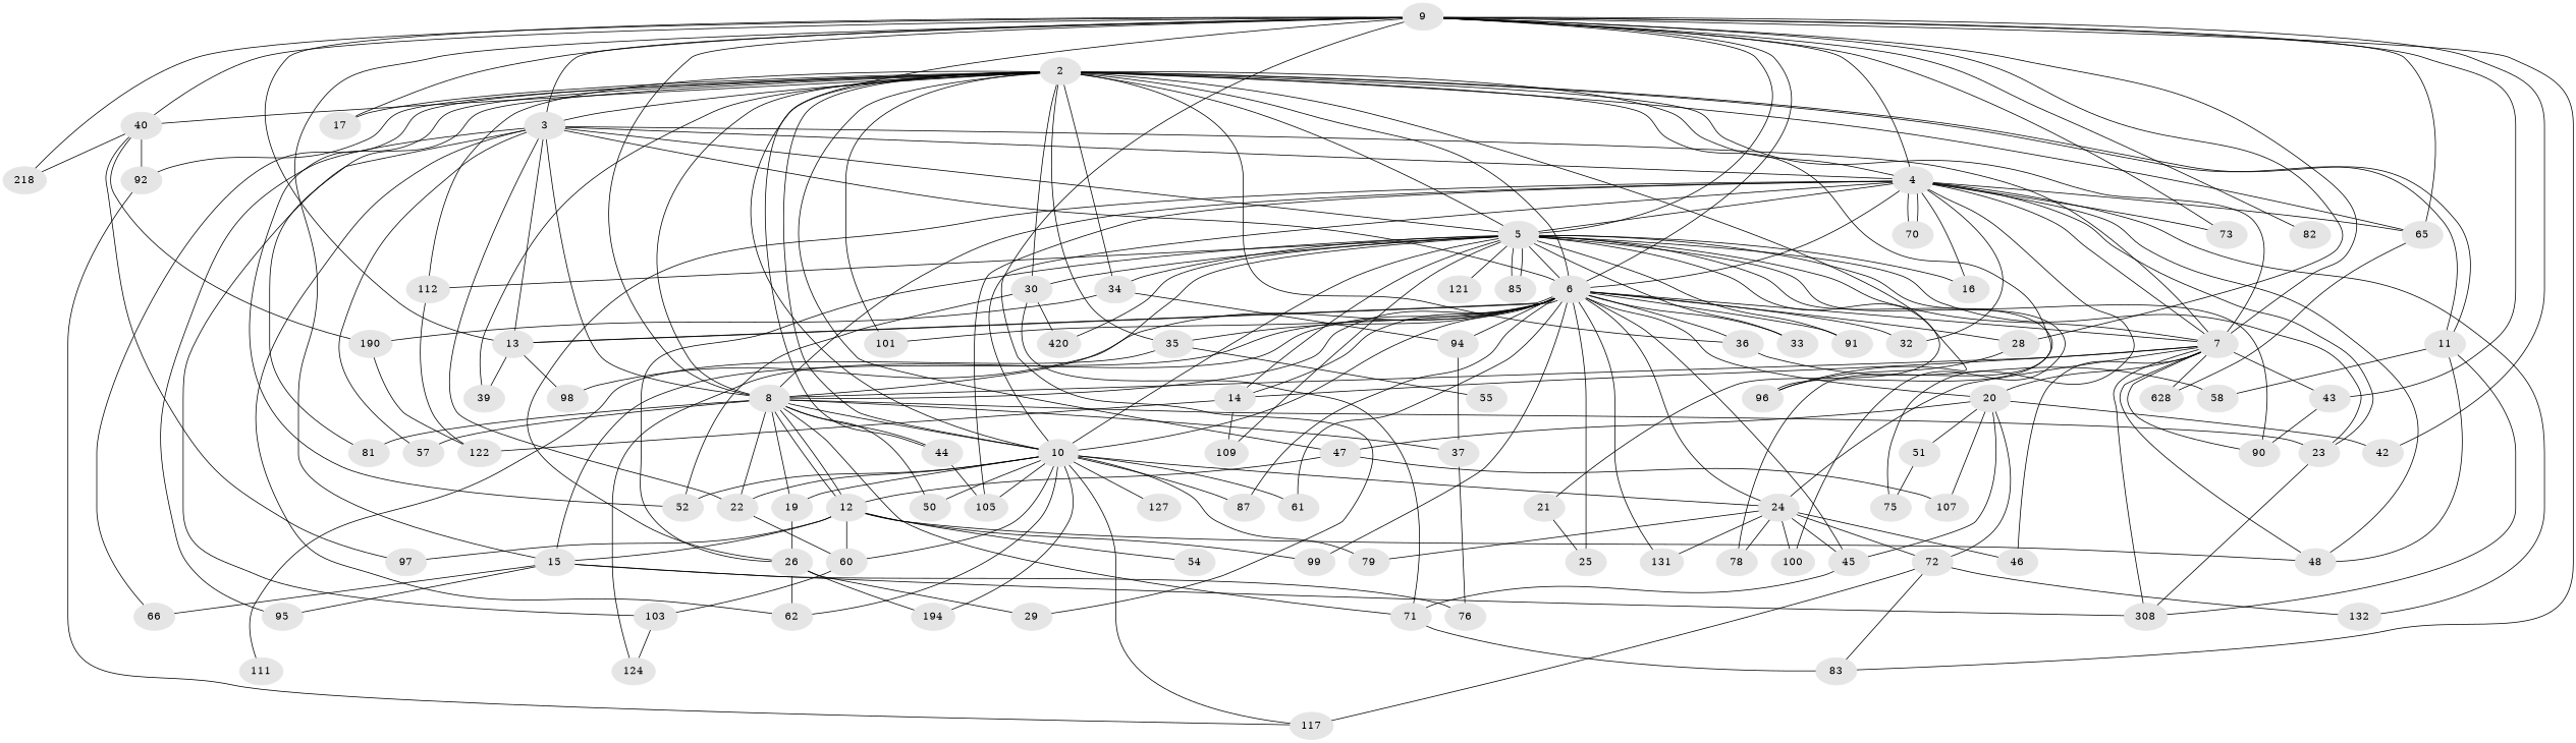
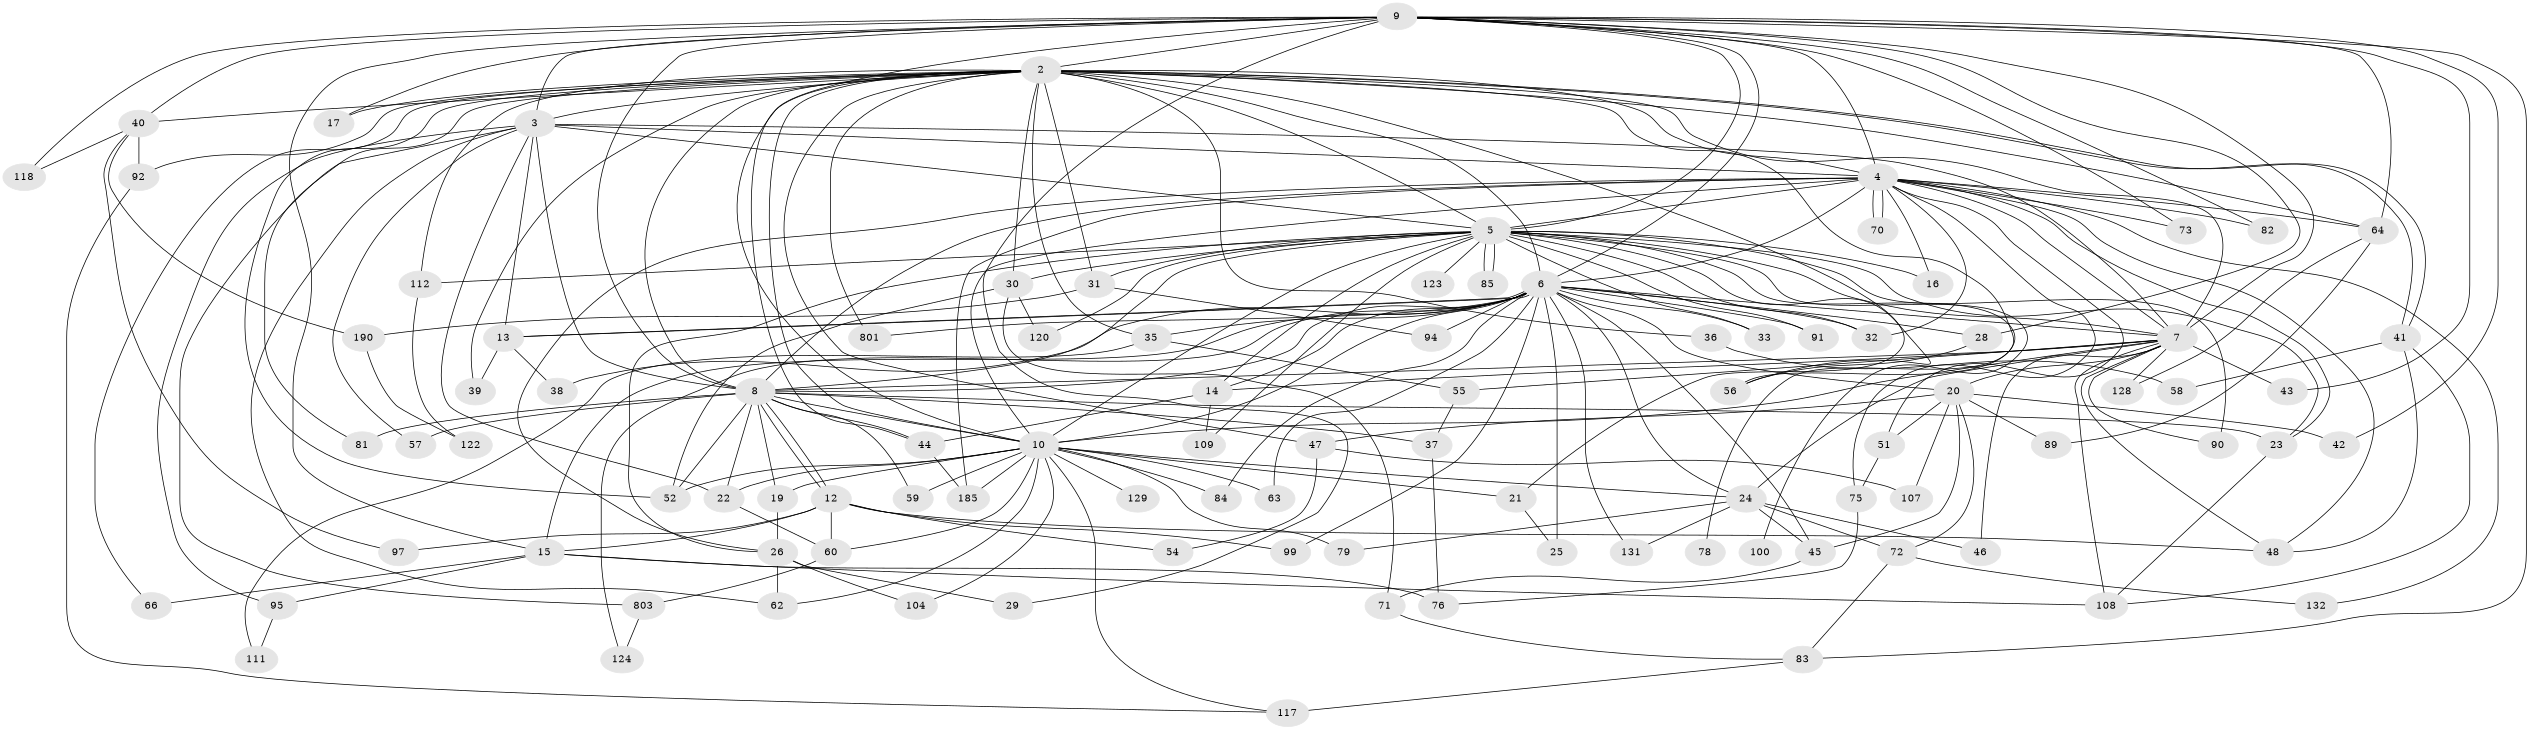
  graph {
    node [color=gray90 style=filled]
    n1 [label=9 super="+93"]
    2 [super="+9"]
    3 [super="+74"]
    4 [super="+84"]
    5 [super="+77"]
    6 [super="+18"]
    7 [super="+65"]
    8 [super="+80"]
    10 [super="+53"]
    15 [super="+125"]
    17
    28
    29
    40 [super="+41"]
    42
    43
-   64 [super="+68" label=65]
+   64 [super="+68"]
    73
    82
    83
-   118 [label=218]
-   11 [super="+133"]
+   118
+   11 [super="+133" label=41]
    21
    30
-   31 [label=34]
+   31
    35 [super="+50"]
    36
    39
    44 [super="+114"]
    47 [super="+49"]
-   56 [super="+88" label=96]
+   56 [super="+88"]
    66
    81
    92
-   101
+   101 [label=801]
    112
    52 [super="+63"]
    13 [super="+102"]
    22
    57
    62 [super="+134"]
    95
-   103
+   103 [label=803]
    16
    23
    26 [super="+129"]
    32 [super="+116"]
    48 [super="+96"]
    51
    70
    75
-   105 [super="+115"]
+   105 [super="+115" label=185]
    132
    14 [super="+98"]
    33
    78 [super="+136"]
    85
    90 [super="+130"]
    91
    100
    109
-   120 [label=420]
-   123 [label=121]
+   120
+   123
    20
    24 [super="+106"]
    25 [super="+27"]
    n67 [label=94]
-   38 [label=98]
+   38
    45 [super="+86"]
-   61
-   87 [super="+113"]
+   61 [label=63]
+   87 [super="+113" label=84]
    99
    124
    131
    46
    55
-   108 [super="+126" label=308]
-   128 [label=628]
+   108 [super="+126"]
+   128
    12 [super="+119"]
    19
    37
-   59 [label=50]
-   127
+   59
+   127 [label=129]
    60 [super="+67"]
    79
-   104 [label=194]
+   104
    117 [super="+135"]
    76 [super="+94"]
    97
    n90 [label=190]
+   89
    58
    71
    111
    54
    107
    122
    72 [super="+121"]
-   n1 -- 13 [weight=2]
+   n1 -- 2 [weight=2]
    n1 -- 3
    n1 -- 4
    n1 -- 5
    n1 -- 6
    n1 -- 7
    n1 -- 8
    n1 -- 10
    n1 -- 15
    n1 -- 17
    n1 -- 28
    n1 -- 29
    n1 -- 40 [weight=2]
    n1 -- 42
    n1 -- 43
    n1 -- 64
    n1 -- 73
    n1 -- 82
    n1 -- 83
    n1 -- 118
    2 -- 3 [weight=2]
    2 -- 4 [weight=2]
    2 -- 5 [weight=2]
    2 -- 6 [weight=3]
    2 -- 7 [weight=2]
    2 -- 8 [weight=2]
    2 -- 10 [weight=2]
    2 -- 17
    2 -- 40
    2 -- 64
    2 -- 11
    2 -- 11
    2 -- 21
    2 -- 30
    2 -- 31
    2 -- 35 [weight=2]
    2 -- 36
    2 -- 39
    2 -- 44
    2 -- 47 [weight=2]
    2 -- 56
    2 -- 66
    2 -- 81
    2 -- 92
    2 -- 101
    2 -- 112
    2 -- 52
    3 -- 4
    3 -- 5
-   3 -- 6
    3 -- 7
    3 -- 8
    3 -- 13
    3 -- 22
    3 -- 57
    3 -- 62
    3 -- 95
    3 -- 103
    4 -- 5 [weight=2]
    4 -- 6
    4 -- 7 [weight=2]
    4 -- 8
    4 -- 10
    4 -- 64
    4 -- 73
+   4 -- 82
    4 -- 16
    4 -- 23
    4 -- 26
    4 -- 32
    4 -- 48
+   4 -- 51
    4 -- 70
    4 -- 70
    4 -- 75
    4 -- 105
    4 -- 132
-   5 -- 6
+   5 -- 32
    5 -- 7
    5 -- 8
    5 -- 10
    5 -- 30
    5 -- 31
    5 -- 56
    5 -- 112
    5 -- 16
    5 -- 23
    5 -- 26
    5 -- 14
    5 -- 33
    5 -- 78 [weight=2]
    5 -- 85
    5 -- 85
    5 -- 90
    5 -- 91
    5 -- 100
    5 -- 109
    5 -- 120
    5 -- 123
    6 -- 7
    6 -- 8
    6 -- 10
    6 -- 15
    6 -- 28
    6 -- 35
-   6 -- 36
    6 -- 101
    6 -- 13
    6 -- 13
    6 -- 32 [weight=2]
    6 -- 14
    6 -- 33
    6 -- 91
    6 -- 20
    6 -- 24
    6 -- 25 [weight=2]
    6 -- n67
    6 -- 38
    6 -- 45
    6 -- 61
    6 -- 87
    6 -- 99
    6 -- 124
    6 -- 131
    7 -- 8
+   7 -- 10 [weight=2]
    7 -- 43
    7 -- 48
    7 -- 14
    7 -- 90
    7 -- 20
    7 -- 24
    7 -- 46
+   7 -- 55
    7 -- 108
    7 -- 128
    8 -- 10
    8 -- 44
    8 -- 81
-   8 -- 71
+   8 -- 52
    8 -- 22
    8 -- 57
    8 -- 23
    8 -- 12
    8 -- 12
    8 -- 19
    8 -- 37
    8 -- 59
+   10 -- 21
    10 -- 52
    10 -- 22
    10 -- 62
    10 -- 105
    10 -- 24
    10 -- 61
    10 -- 87 [weight=2]
    10 -- 19
    10 -- 59
    10 -- 127
    10 -- 60
    10 -- 79
    10 -- 104
    10 -- 117
    15 -- 66
    15 -- 95
    15 -- 108
    15 -- 76
    28 -- 56
    40 -- 118
    40 -- 92
    40 -- 97
    40 -- n90
-   43 -- 90
    64 -- 128
-   72 -- 117
+   64 -- 89
+   83 -- 117
    11 -- 48
    11 -- 108
    11 -- 58
    21 -- 25
    30 -- 52
    30 -- 120
    30 -- 71
    31 -- n67
    31 -- n90
    35 -- 55
    35 -- 111
    36 -- 58
    44 -- 105
-   47 -- 12
+   47 -- 54
    47 -- 107
    92 -- 117
    112 -- 122
    13 -- 39
    13 -- 38
    22 -- 60
+   95 -- 111
    103 -- 124
    23 -- 108
    26 -- 29
    26 -- 62
    26 -- 104
    51 -- 75
-   14 -- 122
+   75 -- 76
+   14 -- 44
    14 -- 109
    20 -- 42
    20 -- 47
    20 -- 51
    20 -- 45
+   20 -- 89
    20 -- 107
    20 -- 72
-   24 -- 78
-   24 -- 100
    24 -- 45
    24 -- 131
    24 -- 46
    24 -- 79
    24 -- 72
-   n67 -- 37
+   55 -- 37
    45 -- 71
    12 -- 15
    12 -- 48
    12 -- 99
    12 -- 60
    12 -- 97
    12 -- 54
    19 -- 26
    37 -- 76
    60 -- 103
    n90 -- 122
    71 -- 83
    72 -- 83
    72 -- 132
  }
